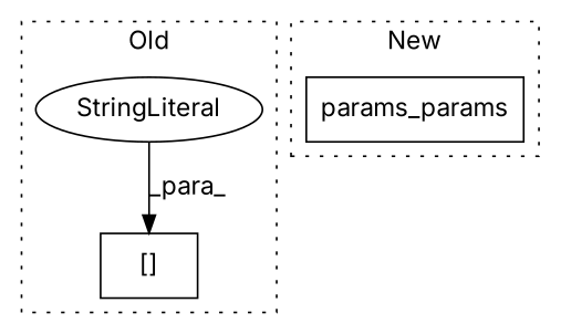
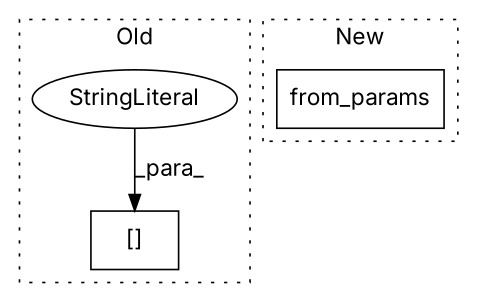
  digraph {
    fontname=Inter
    node [shape=box fontname=Inter]
    n1 [a=2 l="20,1" label="[]" s="1679,1705"]
    n2 [a=45 l=6 label=StringLiteral s=1699 shape=ellipse]
-   n3 [a=32 l="12,1" label=params_params s="1783,1814"]
+   n3 [a=32 l="12,1" label=from_params s="1783,1814"]
    subgraph cluster_1 {
      label=Old
      style=dotted
      n1
      n2
    }
    subgraph cluster_2 {
      label=New
      style=dotted
      n3
    }
    n2 -> n1 [label=_para_ fontname=Inter]
  }
